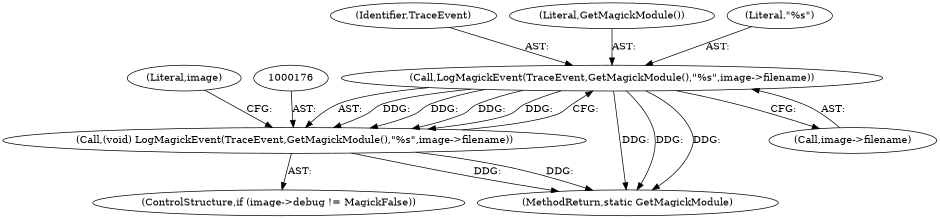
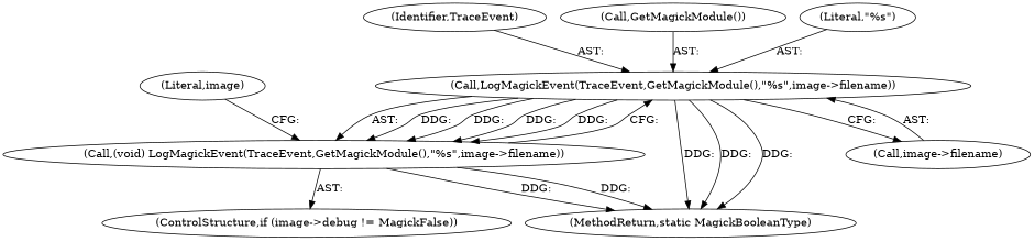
  digraph {
    n1 [label="(Call,LogMagickEvent(TraceEvent,GetMagickModule(),\"%s\",image->filename))"]
    n2 [label="(Call,(void) LogMagickEvent(TraceEvent,GetMagickModule(),\"%s\",image->filename))"]
-   n3 [label="(MethodReturn,static GetMagickModule)"]
+   n3 [label="(MethodReturn,static MagickBooleanType)"]
    n4 [label="(Call,image->filename)"]
    n5 [label="(ControlStructure,if (image->debug != MagickFalse))"]
    n6 [label="(Identifier,TraceEvent)"]
-   n7 [label="(Literal,GetMagickModule())"]
+   n7 [label="(Call,GetMagickModule())"]
    n8 [label="(Literal,\"%s\")"]
    n9 [label="(Literal,image)"]
-   1000176
    n1 -> n2 [label="AST: "]
    n1 -> n2 [label="DDG: "]
    n1 -> n2 [label="DDG: "]
    n1 -> n2 [label="DDG: "]
    n1 -> n2 [label="DDG: "]
    n1 -> n3 [label="DDG: "]
    n1 -> n3 [label="DDG: "]
    n1 -> n3 [label="DDG: "]
    n1 -> n4 [label="CFG: "]
    n2 -> n1 [label="CFG: "]
    n2 -> n3 [label="DDG: "]
    n2 -> n3 [label="DDG: "]
    n2 -> n5 [label="AST: "]
    n4 -> n1 [label="AST: "]
    n6 -> n1 [label="AST: "]
    n7 -> n1 [label="AST: "]
    n8 -> n1 [label="AST: "]
    n9 -> n2 [label="CFG: "]
-   1000176 -> n2 [label="AST: "]
  }
